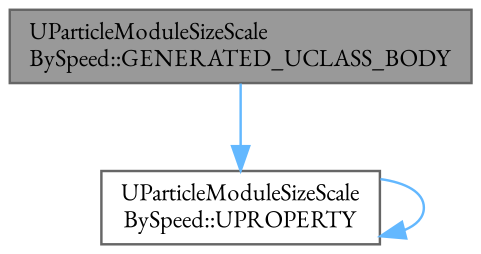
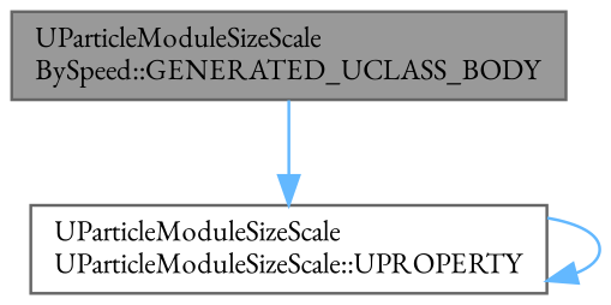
  digraph {
    rankdir=TB
    fontname="EB Garamond"
    node [fontname="EB Garamond" fontsize=10 shape=box style=filled]
    edge [color=steelblue1 fontname="EB Garamond" fontsize=10 labelfontname=Helvetica labelfontsize=10 style=solid]
    n1 [color=gray40 fillcolor=grey60 fontcolor=black height=0.2 label="UParticleModuleSizeScale\lBySpeed::GENERATED_UCLASS_BODY" width=0.4]
-   n2 [color=grey40 fillcolor=white height=0.2 label="UParticleModuleSizeScale\lBySpeed::UPROPERTY" width=0.4]
+   n2 [color=grey40 fillcolor=white height=0.2 label="UParticleModuleSizeScale\lUParticleModuleSizeScale::UPROPERTY" width=0.4]
    n1 -> n2
    n2 -> n2
  }
